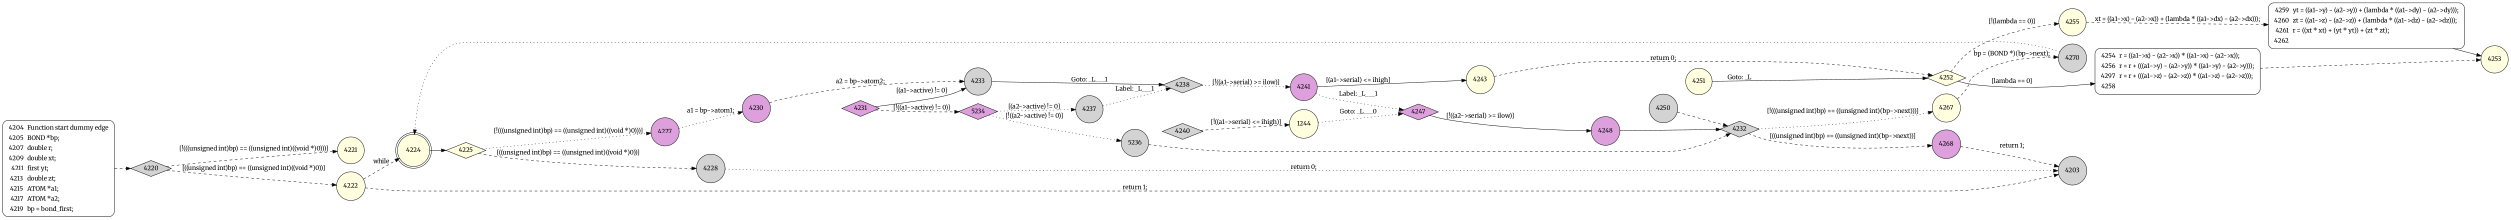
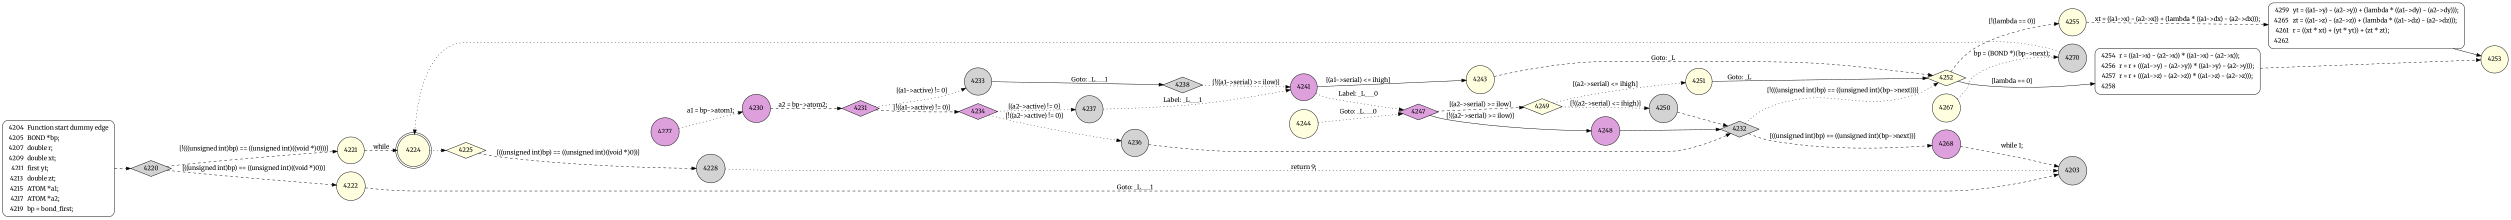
  digraph {
    fontname=Merriweather
    rankdir=LR
    node [fillcolor=lightyellow fontname=Merriweather shape=circle style=filled]
    edge [fontname=Merriweather style=dashed]
    4220 [fillcolor=lightgrey shape=diamond]
    4221
    4222
    4224 [shape=doublecircle]
    4203 [fillcolor=lightgrey]
    4225 [shape=diamond]
    4227 [fillcolor=plum]
    4228 [fillcolor=lightgrey]
    4230 [fillcolor=plum]
    4231 [fillcolor=plum shape=diamond]
-   4234 [fillcolor=plum shape=diamond label=5234]
+   4234 [fillcolor=plum shape=diamond]
    4233 [fillcolor=lightgrey]
-   4236 [fillcolor=lightgrey label=5236]
+   4236 [fillcolor=lightgrey]
    4237 [fillcolor=lightgrey]
    4238 [fillcolor=lightgrey shape=diamond]
    4232 [fillcolor=lightgrey shape=diamond]
    4241 [fillcolor=plum]
    4247 [fillcolor=plum shape=diamond]
    4243
-   4240 [fillcolor=lightgrey shape=diamond]
-   4244 [label=1244]
+   4244
    4248 [fillcolor=plum]
+   4249 [shape=diamond]
    4252 [shape=diamond]
    4255
-   n26 [fillcolor=white label=<<table border="0" cellborder="0" cellpadding="3" bgcolor="white"><tr><td align="right">4254</td><td align="left">r = ((a1-&gt;x) - (a2-&gt;x)) * ((a1-&gt;x) - (a2-&gt;x));</td></tr><tr><td align="right">4256</td><td align="left">r = r + (((a1-&gt;y) - (a2-&gt;y)) * ((a1-&gt;y) - (a2-&gt;y)));</td></tr><tr><td align="right">4297</td><td align="left">r = r + (((a1-&gt;z) - (a2-&gt;z)) * ((a1-&gt;z) - (a2-&gt;z)));</td></tr><tr><td align="right">4258</td><td align="left"></td></tr></table>> penwidth=1 shape=Mrecord style="filled,bold"]
-   n27 [fillcolor=white label=<<table border="0" cellborder="0" cellpadding="3" bgcolor="white"><tr><td align="right">4259</td><td align="left">yt = ((a1-&gt;y) - (a2-&gt;y)) + (lambda * ((a1-&gt;dy) - (a2-&gt;dy)));</td></tr><tr><td align="right">4260</td><td align="left">zt = ((a1-&gt;z) - (a2-&gt;z)) + (lambda * ((a1-&gt;dz) - (a2-&gt;dz)));</td></tr><tr><td align="right">4261</td><td align="left">r = ((xt * xt) + (yt * yt)) + (zt * zt);</td></tr><tr><td align="right">4262</td><td align="left"></td></tr></table>> penwidth=1 shape=Mrecord style="filled,bold"]
+   n26 [fillcolor=white label=<<table border="0" cellborder="0" cellpadding="3" bgcolor="white"><tr><td align="right">4254</td><td align="left">r = ((a1-&gt;x) - (a2-&gt;x)) * ((a1-&gt;x) - (a2-&gt;x));</td></tr><tr><td align="right">4256</td><td align="left">r = r + (((a1-&gt;y) - (a2-&gt;y)) * ((a1-&gt;y) - (a2-&gt;y)));</td></tr><tr><td align="right">4257</td><td align="left">r = r + (((a1-&gt;z) - (a2-&gt;z)) * ((a1-&gt;z) - (a2-&gt;z)));</td></tr><tr><td align="right">4258</td><td align="left"></td></tr></table>> penwidth=1 shape=Mrecord style="filled,bold"]
+   n27 [fillcolor=white label=<<table border="0" cellborder="0" cellpadding="3" bgcolor="white"><tr><td align="right">4259</td><td align="left">yt = ((a1-&gt;y) - (a2-&gt;y)) + (lambda * ((a1-&gt;dy) - (a2-&gt;dy)));</td></tr><tr><td align="right">4265</td><td align="left">zt = ((a1-&gt;z) - (a2-&gt;z)) + (lambda * ((a1-&gt;dz) - (a2-&gt;dz)));</td></tr><tr><td align="right">4261</td><td align="left">r = ((xt * xt) + (yt * yt)) + (zt * zt);</td></tr><tr><td align="right">4262</td><td align="left"></td></tr></table>> penwidth=1 shape=Mrecord style="filled,bold"]
    4253
    4267
    4268 [fillcolor=plum]
    4270 [fillcolor=lightgrey]
    4250 [fillcolor=lightgrey]
    4251
    n34 [fillcolor=white label=<<table border="0" cellborder="0" cellpadding="3" bgcolor="white"><tr><td align="right">4204</td><td align="left">Function start dummy edge</td></tr><tr><td align="right">4205</td><td align="left">BOND *bp;</td></tr><tr><td align="right">4207</td><td align="left">double r;</td></tr><tr><td align="right">4209</td><td align="left">double xt;</td></tr><tr><td align="right">4211</td><td align="left">first yt;</td></tr><tr><td align="right">4213</td><td align="left">double zt;</td></tr><tr><td align="right">4215</td><td align="left">ATOM *a1;</td></tr><tr><td align="right">4217</td><td align="left">ATOM *a2;</td></tr><tr><td align="right">4219</td><td align="left">bp = bond_first;</td></tr></table>> penwidth=1 shape=Mrecord style="filled,bold"]
    4220 -> 4221 [label="[!(((unsigned int)bp) == ((unsigned int)((void *)0)))]"]
    4220 -> 4222 [label="[((unsigned int)bp) == ((unsigned int)((void *)0))]"]
-   4222 -> 4224 [label=while]
-   4222 -> 4203 [label="return 1;"]
-   4224 -> 4225 [style=solid]
-   4225 -> 4227 [label="[!(((unsigned int)bp) == ((unsigned int)((void *)0)))]" style=dotted]
+   4221 -> 4224 [label=while]
+   4222 -> 4203 [label="Goto: _L___1"]
+   4224 -> 4225 [style=dotted]
    4225 -> 4228 [label="[((unsigned int)bp) == ((unsigned int)((void *)0))]"]
    4227 -> 4230 [label="a1 = bp->atom1;" style=dotted]
-   4228 -> 4203 [label="return 0;" style=dotted]
-   4230 -> 4233 [label="a2 = bp->atom2;"]
+   4228 -> 4203 [label="return 9;" style=dotted]
+   4230 -> 4231 [label="a2 = bp->atom2;"]
    4231 -> 4234 [label="[!((a1->active) != 0)]"]
-   4231 -> 4233 [label="[(a1->active) != 0]" style=solid]
+   4231 -> 4233 [label="[(a1->active) != 0]" style=dotted]
    4234 -> 4236 [label="[!((a2->active) != 0)]" style=dotted]
    4234 -> 4237 [label="[(a2->active) != 0]" style=dotted]
    4233 -> 4238 [label="Goto: _L___1" style=solid]
    4236 -> 4232
-   4237 -> 4238 [label="Label: _L___1" style=dotted]
+   4237 -> 4241 [label="Label: _L___1" style=dotted]
    4238 -> 4241 [label="[!((a1->serial) >= ilow)]" style=dotted]
-   4232 -> 4267 [label="[!(((unsigned int)bp) == ((unsigned int)(bp->next)))]" style=dotted]
+   4232 -> 4252 [label="[!(((unsigned int)bp) == ((unsigned int)(bp->next)))]" style=dotted]
    4232 -> 4268 [label="[((unsigned int)bp) == ((unsigned int)(bp->next))]"]
-   4241 -> 4247 [label="Label: _L___1" style=dotted]
+   4241 -> 4247 [label="Label: _L___0" style=dotted]
    4241 -> 4243 [label="[(a1->serial) <= ihigh]" style=solid]
    4247 -> 4248 [label="[!((a2->serial) >= ilow)]" style=solid]
-   4243 -> 4252 [label="return 0;"]
-   4240 -> 4244 [label="[!((a1->serial) <= ihigh)]"]
+   4247 -> 4249 [label="[(a2->serial) >= ilow]"]
+   4243 -> 4252 [label="Goto: _L"]
    4244 -> 4247 [label="Goto: _L___0" style=dotted]
    4248 -> 4232 [style=solid]
+   4249 -> 4250 [label="[!((a2->serial) <= ihigh)]" style=dotted]
+   4249 -> 4251 [label="[(a2->serial) <= ihigh]" style=dotted]
    4252 -> 4255 [label="[!(lambda == 0)]"]
    4252 -> n26 [label="[lambda == 0]" style=solid]
    4255 -> n27 [label="xt = ((a1->x) - (a2->x)) + (lambda * ((a1->dx) - (a2->dx)));"]
    n26 -> 4253
    n27 -> 4253 [style=solid]
-   4267 -> 4270 [label="bp = (BOND *)(bp->next);"]
-   4268 -> 4203 [label="return 1;"]
+   4267 -> 4270 [label="bp = (BOND *)(bp->next);" style=dotted]
+   4268 -> 4203 [label="while 1;"]
    4270 -> 4224 [style=dotted]
    4250 -> 4232
    4251 -> 4252 [label="Goto: _L" style=solid]
    n34 -> 4220
  }
